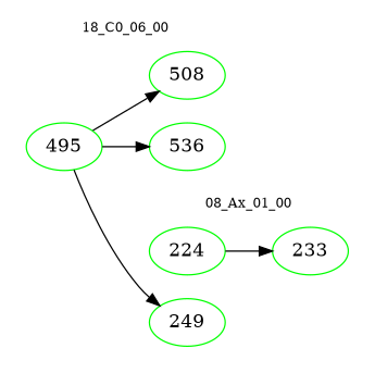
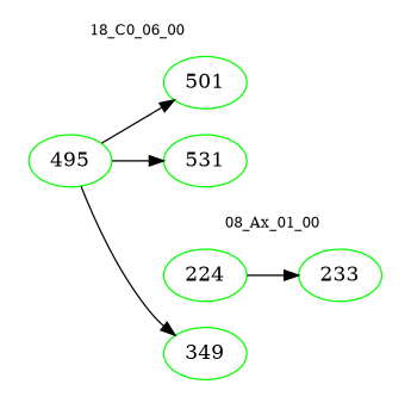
  digraph {
    rankdir=LR
    node [color=green]
    edge [color=black]
    n1 [label=224]
    n2 [label=233]
-   n3 [label=249]
+   n3 [label=349]
    n4 [label=495]
-   n5 [label=536]
-   n6 [label=508]
+   n5 [label=531]
+   n6 [label=501]
    subgraph cluster_1 {
      color=white
      fontsize=10
      label="08_Ax_01_00"
      n1
      n2
      n3
    }
    subgraph cluster_2 {
      color=white
      fontsize=10
      label="18_C0_06_00"
      n4
      n5
      n6
    }
    n1 -> n2
    n4 -> n3
    n4 -> n5
    n4 -> n6
  }
